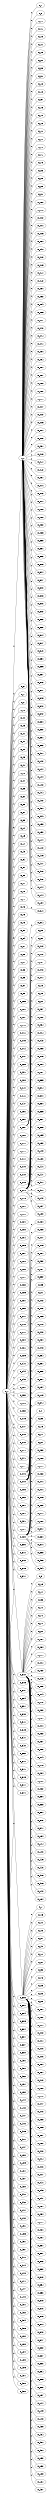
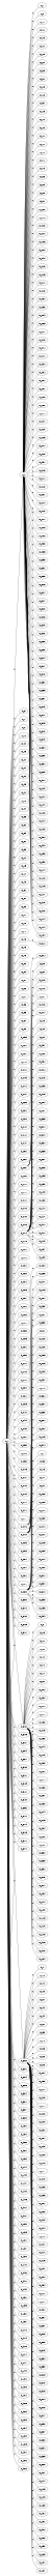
  graph {
    fontname=Lato
    rankdir=LR
    node [fontname=Lato]
    edge [fontname=Lato]
    id_0
    id_7
    id_9
    id_11
    id_14
    id_18
    id_26
    id_29
    id_31
    id_33
    id_34
    id_43
    id_49
    id_57
    id_60
    id_62
    id_63
    id_64
    id_66
    id_69
    id_74
    id_79
    id_83
    id_85
    id_89
    id_94
    id_108
    id_115
    id_119
    id_121
    id_125
    id_132
    id_142
    id_143
    id_145
    id_146
    id_149
    id_152
    id_153
    id_154
    id_155
    id_167
    id_173
    id_174
    id_176
    id_182
    id_184
    id_186
    id_187
    id_190
    id_199
    id_212
    id_217
    id_219
    id_225
    id_226
    id_228
    id_236
    id_240
    id_246
    id_249
    id_256
    id_262
    id_263
    id_266
    id_285
    id_290
    id_293
    id_295
    id_300
    id_301
    id_303
    id_310
    id_311
    id_317
    id_318
    id_320
    id_328
    id_329
    id_333
    id_339
    id_342
    id_347
    id_348
    id_352
    id_355
    id_357
    id_363
    id_367
    id_375
    id_378
    id_379
    id_382
    id_389
    id_391
    id_393
    id_416
    id_419
    id_421
    id_422
    id_423
    id_424
    id_429
    id_432
    id_444
    id_450
    id_458
    id_461
    id_463
    id_465
    id_467
    id_468
    id_469
    id_472
    id_474
    id_491
    id_1
    id_5
    id_6
    id_8
    id_10
    id_12
    id_13
    id_16
    id_17
    id_22
    id_23
    id_24
    id_25
    id_27
    id_30
    id_32
    id_35
    id_36
    id_38
    id_42
    id_45
    id_47
    id_48
    id_54
    id_56
    id_58
    id_67
    id_68
    id_72
    id_73
    id_75
    id_78
    id_82
    id_84
    id_87
    id_90
    id_92
    id_93
    id_95
    id_97
    id_98
    id_100
    id_102
    id_107
    id_110
    id_114
    id_120
    id_124
    id_127
    id_130
    id_134
    id_138
    id_141
    id_144
    id_147
    id_151
    id_156
    id_157
    id_158
    id_161
    id_162
    id_166
    id_168
    id_169
    id_170
    id_172
    id_175
    id_181
    id_188
    id_191
    id_193
    id_194
    id_195
    id_197
    id_198
    id_200
    id_201
    id_203
    id_205
    id_206
    id_209
    id_216
    id_220
    id_222
    id_232
    id_234
    id_235
    id_242
    id_244
    id_248
    id_252
    id_253
    id_255
    id_259
    id_265
    id_267
    id_268
    id_269
    id_272
    id_274
    id_277
    id_278
    id_279
    id_280
    id_283
    id_291
    id_292
    id_294
    id_296
    id_299
    id_308
    id_312
    id_313
    id_315
    id_316
    id_319
    id_325
    id_327
    id_334
    id_336
    id_340
    id_344
    id_345
    id_346
    id_349
    id_353
    id_361
    id_364
    id_365
    id_366
    id_371
    id_380
    id_381
    id_384
    id_385
    id_392
    id_396
    id_397
    id_399
    id_401
    id_402
    id_403
    id_406
    id_409
    id_412
    id_413
    id_417
    id_418
    id_425
    id_426
    id_427
    id_433
    id_435
    id_436
    id_437
    id_439
    id_442
    id_443
    id_446
    id_449
    id_454
    id_455
    id_456
    id_457
    id_462
    id_464
    id_470
    id_476
    id_477
    id_479
    id_481
    id_483
    id_484
    id_485
    id_489
    id_490
    id_492
    id_493
    id_495
    id_496
    id_498
    id_499
    id_341
    id_324
    id_39
    id_52
    id_163
    id_229
    id_257
    id_273
    id_276
    id_19
    id_20
    id_81
    id_137
    id_189
    id_204
    id_224
    id_243
    id_250
    id_260
    id_282
    id_287
    id_305
    id_314
    id_321
    id_332
    id_335
    id_337
    id_350
    id_405
    id_408
    id_410
    id_438
    id_441
    id_447
    id_466
    id_471
    id_473
    id_487
    id_488
    id_192
    id_230
    id_117
    id_165
    id_196
    id_239
    id_297
    id_309
-   id_55
    id_96
    id_123
    id_129
    id_135
    id_210
    id_223
    id_231
    id_270
    id_304
    id_356
    id_359
    id_386
    id_431
    id_440
    id_374
    id_2
    id_59
    id_65
    id_77
    id_86
    id_103
    id_105
    id_122
    id_133
    id_171
    id_211
    id_215
    id_238
    id_271
    id_298
    id_326
    id_331
    id_362
    id_390
    id_400
    id_494
    id_3
    id_40
    id_46
    id_50
    id_61
    id_71
    id_76
    id_91
    id_101
    id_104
    id_112
    id_126
    n395 [label=id_739]
    id_140
    id_159
    id_164
    n399 [label=id_679]
    id_183
    id_202
    id_221
    id_233
    id_237
    id_258
    id_264
    id_275
    id_284
    id_288
    id_289
    id_302
    id_330
    id_351
    id_369
    id_376
    id_404
    id_414
    id_428
    id_445
    id_448
    id_460
    id_475
    id_478
    id_482
    id_4
    id_15
    id_21
    id_28
    id_37
    id_41
    id_44
    id_51
    id_53
    id_70
    id_80
    id_88
    id_99
    id_106
    id_109
    id_111
    id_113
    id_116
    id_118
    id_128
    id_131
    id_136
    id_148
    id_150
    id_160
    id_177
    id_178
    id_180
    id_185
    id_207
    id_208
    id_213
    id_214
    id_218
    id_227
    id_241
    id_245
    id_247
    id_251
    id_254
    id_261
    id_281
    id_286
    id_306
    id_307
    id_323
    id_338
    id_343
    id_354
    id_358
    id_360
    id_368
    id_370
    id_372
    id_373
    id_377
    id_383
    id_387
    id_388
    id_394
    id_395
    id_398
    id_407
    id_411
    id_415
    id_420
    id_430
    id_434
    id_451
    id_452
    id_453
    id_459
    id_480
    id_486
    id_497
    id_0 -- id_7 [label=1]
    id_0 -- id_9 [label=1]
    id_0 -- id_11 [label=1]
    id_0 -- id_14 [label=1]
    id_0 -- id_18 [label=1]
    id_0 -- id_26 [label=1]
    id_0 -- id_29 [label=1]
    id_0 -- id_31 [label=1]
    id_0 -- id_33 [label=1]
    id_0 -- id_34 [label=1]
    id_0 -- id_43 [label=1]
    id_0 -- id_49 [label=1]
    id_0 -- id_57 [label=1]
    id_0 -- id_60 [label=1]
    id_0 -- id_62 [label=1]
    id_0 -- id_63 [label=1]
    id_0 -- id_64 [label=1]
    id_0 -- id_66 [label=1]
    id_0 -- id_69 [label=1]
    id_0 -- id_74 [label=1]
    id_0 -- id_79 [label=1]
    id_0 -- id_83 [label=1]
    id_0 -- id_85 [label=1]
    id_0 -- id_89 [label=1]
    id_0 -- id_94 [label=1]
    id_0 -- id_108 [label=1]
    id_0 -- id_115 [label=1]
    id_0 -- id_119 [label=1]
    id_0 -- id_121 [label=1]
    id_0 -- id_125 [label=1]
    id_0 -- id_132 [label=1]
    id_0 -- id_142 [label=1]
    id_0 -- id_143 [label=1]
    id_0 -- id_145 [label=1]
    id_0 -- id_146 [label=1]
    id_0 -- id_149 [label=1]
    id_0 -- id_152 [label=1]
    id_0 -- id_153 [label=1]
    id_0 -- id_154 [label=1]
    id_0 -- id_155 [label=1]
    id_0 -- id_167 [label=1]
    id_0 -- id_173 [label=1]
    id_0 -- id_174 [label=1]
    id_0 -- id_176 [label=1]
    id_0 -- id_182 [label=1]
    id_0 -- id_184 [label=1]
    id_0 -- id_186 [label=1]
    id_0 -- id_187 [label=1]
    id_0 -- id_190 [label=1]
    id_0 -- id_199 [label=1]
    id_0 -- id_212 [label=1]
    id_0 -- id_217 [label=1]
    id_0 -- id_219 [label=1]
    id_0 -- id_225 [label=1]
    id_0 -- id_226 [label=1]
    id_0 -- id_228 [label=1]
    id_0 -- id_236 [label=1]
    id_0 -- id_240 [label=1]
    id_0 -- id_246 [label=1]
    id_0 -- id_249 [label=1]
    id_0 -- id_256 [label=1]
    id_0 -- id_262 [label=1]
    id_0 -- id_263 [label=1]
    id_0 -- id_266 [label=1]
    id_0 -- id_285 [label=1]
    id_0 -- id_290 [label=1]
    id_0 -- id_293 [label=1]
    id_0 -- id_295 [label=1]
    id_0 -- id_300 [label=1]
    id_0 -- id_301 [label=1]
    id_0 -- id_303 [label=1]
    id_0 -- id_310 [label=1]
    id_0 -- id_311 [label=1]
    id_0 -- id_317 [label=1]
    id_0 -- id_318 [label=1]
    id_0 -- id_320 [label=1]
    id_0 -- id_328 [label=1]
    id_0 -- id_329 [label=1]
    id_0 -- id_333 [label=1]
    id_0 -- id_339 [label=1]
    id_0 -- id_342 [label=1]
    id_0 -- id_347 [label=1]
    id_0 -- id_348 [label=1]
    id_0 -- id_352 [label=1]
    id_0 -- id_355 [label=1]
    id_0 -- id_357 [label=1]
    id_0 -- id_363 [label=1]
    id_0 -- id_367 [label=1]
    id_0 -- id_375 [label=1]
    id_0 -- id_378 [label=1]
    id_0 -- id_379 [label=1]
    id_0 -- id_382 [label=1]
    id_0 -- id_389 [label=1]
    id_0 -- id_391 [label=1]
    id_0 -- id_393 [label=1]
    id_0 -- id_416 [label=1]
    id_0 -- id_419 [label=1]
    id_0 -- id_421 [label=1]
    id_0 -- id_422 [label=1]
    id_0 -- id_423 [label=1]
    id_0 -- id_424 [label=1]
    id_0 -- id_429 [label=1]
    id_0 -- id_432 [label=1]
    id_0 -- id_444 [label=1]
    id_0 -- id_450 [label=1]
    id_0 -- id_458 [label=1]
    id_0 -- id_461 [label=1]
    id_0 -- id_463 [label=1]
    id_0 -- id_465 [label=1]
    id_0 -- id_467 [label=1]
    id_0 -- id_468 [label=1]
    id_0 -- id_469 [label=1]
    id_0 -- id_472 [label=1]
    id_0 -- id_474 [label=1]
    id_0 -- id_491 [label=1]
    id_1 -- id_0 [label=1]
    id_1 -- id_5 [label=1]
    id_1 -- id_6 [label=1]
    id_1 -- id_8 [label=1]
    id_1 -- id_10 [label=1]
    id_1 -- id_12 [label=1]
    id_1 -- id_13 [label=1]
    id_1 -- id_16 [label=1]
    id_1 -- id_17 [label=1]
    id_1 -- id_22 [label=1]
    id_1 -- id_23 [label=1]
    id_1 -- id_24 [label=1]
    id_1 -- id_25 [label=1]
    id_1 -- id_27 [label=1]
    id_1 -- id_30 [label=1]
    id_1 -- id_32 [label=1]
    id_1 -- id_35 [label=1]
    id_1 -- id_36 [label=1]
    id_1 -- id_38 [label=8]
    id_1 -- id_42 [label=1]
    id_1 -- id_45 [label=1]
    id_1 -- id_47 [label=1]
    id_1 -- id_48 [label=1]
    id_1 -- id_54 [label=1]
    id_1 -- id_56 [label=1]
    id_1 -- id_58 [label=1]
    id_1 -- id_67 [label=1]
    id_1 -- id_68 [label=1]
    id_1 -- id_72 [label=1]
    id_1 -- id_73 [label=1]
    id_1 -- id_75 [label=1]
    id_1 -- id_78 [label=1]
    id_1 -- id_82 [label=3]
    id_1 -- id_84 [label=1]
    id_1 -- id_87 [label=1]
    id_1 -- id_90 [label=1]
    id_1 -- id_92 [label=1]
    id_1 -- id_93 [label=1]
    id_1 -- id_95 [label=1]
    id_1 -- id_97 [label=1]
    id_1 -- id_98 [label=1]
    id_1 -- id_100 [label=1]
    id_1 -- id_102 [label=1]
    id_1 -- id_107 [label=1]
    id_1 -- id_110 [label=1]
    id_1 -- id_114 [label=1]
    id_1 -- id_120 [label=1]
    id_1 -- id_124 [label=1]
    id_1 -- id_127 [label=1]
    id_1 -- id_130 [label=1]
    id_1 -- id_134 [label=1]
    id_1 -- id_138 [label=1]
    id_1 -- id_141 [label=1]
    id_1 -- id_144 [label=1]
    id_1 -- id_147 [label=1]
    id_1 -- id_151 [label=1]
    id_1 -- id_156 [label=1]
    id_1 -- id_157 [label=1]
    id_1 -- id_158 [label=1]
    id_1 -- id_161 [label=1]
    id_1 -- id_162 [label=1]
    id_1 -- id_166 [label=1]
    id_1 -- id_168 [label=1]
    id_1 -- id_169 [label=1]
    id_1 -- id_170 [label=1]
    id_1 -- id_172 [label=1]
    id_1 -- id_175 [label=1]
    id_1 -- id_181 [label=1]
    id_1 -- id_188 [label=1]
    id_1 -- id_191 [label=1]
    id_1 -- id_193 [label=1]
    id_1 -- id_194 [label=1]
    id_1 -- id_195 [label=1]
    id_1 -- id_197 [label=1]
    id_1 -- id_198 [label=1]
    id_1 -- id_200 [label=1]
    id_1 -- id_201 [label=1]
    id_1 -- id_203 [label=1]
    id_1 -- id_205 [label=1]
    id_1 -- id_206 [label=1]
    id_1 -- id_209 [label=1]
    id_1 -- id_216 [label=1]
    id_1 -- id_220 [label=1]
    id_1 -- id_222 [label=1]
    id_1 -- id_232 [label=1]
    id_1 -- id_234 [label=1]
    id_1 -- id_235 [label=1]
    id_1 -- id_242 [label=1]
    id_1 -- id_244 [label=1]
    id_1 -- id_248 [label=1]
    id_1 -- id_252 [label=1]
    id_1 -- id_253 [label=1]
    id_1 -- id_255 [label=1]
    id_1 -- id_259 [label=1]
    id_1 -- id_265 [label=1]
    id_1 -- id_267 [label=1]
    id_1 -- id_268 [label=1]
    id_1 -- id_269 [label=1]
    id_1 -- id_272 [label=1]
    id_1 -- id_274 [label=1]
    id_1 -- id_277 [label=1]
    id_1 -- id_278 [label=1]
    id_1 -- id_279 [label=1]
    id_1 -- id_280 [label=1]
    id_1 -- id_283 [label=1]
    id_1 -- id_291 [label=1]
    id_1 -- id_292 [label=1]
    id_1 -- id_294 [label=1]
    id_1 -- id_296 [label=1]
    id_1 -- id_299 [label=1]
    id_1 -- id_308 [label=1]
    id_1 -- id_312 [label=1]
    id_1 -- id_313 [label=1]
    id_1 -- id_315 [label=1]
    id_1 -- id_316 [label=1]
    id_1 -- id_319 [label=1]
    id_1 -- id_325 [label=1]
    id_1 -- id_327 [label=1]
    id_1 -- id_334 [label=1]
    id_1 -- id_336 [label=1]
    id_1 -- id_340 [label=1]
    id_1 -- id_344 [label=1]
    id_1 -- id_345 [label=1]
    id_1 -- id_346 [label=1]
    id_1 -- id_349 [label=1]
    id_1 -- id_353 [label=1]
    id_1 -- id_361 [label=1]
    id_1 -- id_364 [label=1]
    id_1 -- id_365 [label=1]
    id_1 -- id_366 [label=1]
    id_1 -- id_371 [label=1]
    id_1 -- id_380 [label=1]
    id_1 -- id_381 [label=1]
    id_1 -- id_384 [label=1]
    id_1 -- id_385 [label=1]
    id_1 -- id_392 [label=1]
    id_1 -- id_396 [label=1]
    id_1 -- id_397 [label=1]
    id_1 -- id_399 [label=1]
    id_1 -- id_401 [label=1]
    id_1 -- id_402 [label=1]
    id_1 -- id_403 [label=1]
    id_1 -- id_406 [label=1]
    id_1 -- id_409 [label=1]
    id_1 -- id_412 [label=1]
    id_1 -- id_413 [label=1]
    id_1 -- id_417 [label=1]
    id_1 -- id_418 [label=1]
    id_1 -- id_425 [label=1]
    id_1 -- id_426 [label=1]
    id_1 -- id_427 [label=1]
    id_1 -- id_433 [label=1]
    id_1 -- id_435 [label=1]
    id_1 -- id_436 [label=1]
    id_1 -- id_437 [label=1]
    id_1 -- id_439 [label=1]
    id_1 -- id_442 [label=1]
    id_1 -- id_443 [label=1]
    id_1 -- id_446 [label=1]
    id_1 -- id_449 [label=1]
    id_1 -- id_454 [label=1]
    id_1 -- id_455 [label=1]
    id_1 -- id_456 [label=1]
    id_1 -- id_457 [label=1]
    id_1 -- id_462 [label=1]
    id_1 -- id_464 [label=1]
    id_1 -- id_470 [label=1]
    id_1 -- id_476 [label=1]
    id_1 -- id_477 [label=1]
    id_1 -- id_479 [label=1]
    id_1 -- id_481 [label=1]
    id_1 -- id_483 [label=1]
    id_1 -- id_484 [label=1]
    id_1 -- id_485 [label=1]
    id_1 -- id_489 [label=1]
    id_1 -- id_490 [label=1]
    id_1 -- id_492 [label=1]
    id_1 -- id_493 [label=1]
    id_1 -- id_495 [label=1]
    id_1 -- id_496 [label=1]
    id_1 -- id_498 [label=1]
    id_1 -- id_499 [label=1]
    id_73 -- id_341 [label=1]
    id_134 -- id_324 [label=1]
    id_157 -- id_39 [label=1]
    id_157 -- id_52 [label=1]
    id_157 -- id_163 [label=1]
    id_157 -- id_229 [label=1]
    id_157 -- id_257 [label=1]
    id_157 -- id_273 [label=1]
    id_157 -- id_276 [label=1]
    id_172 -- id_19 [label=1]
    id_172 -- id_20 [label=1]
    id_172 -- id_81 [label=1]
    id_172 -- id_137 [label=1]
    id_172 -- id_189 [label=1]
    id_172 -- id_204 [label=1]
    id_172 -- id_224 [label=1]
    id_172 -- id_243 [label=1]
    id_172 -- id_250 [label=1]
    id_172 -- id_260 [label=1]
    id_172 -- id_282 [label=1]
    id_172 -- id_287 [label=1]
    id_172 -- id_305 [label=1]
    id_172 -- id_314 [label=1]
    id_172 -- id_321 [label=1]
    id_172 -- id_332 [label=1]
    id_172 -- id_335 [label=1]
    id_172 -- id_337 [label=1]
    id_172 -- id_350 [label=1]
    id_172 -- id_405 [label=1]
    id_172 -- id_408 [label=1]
    id_172 -- id_410 [label=1]
    id_172 -- id_438 [label=1]
    id_172 -- id_441 [label=1]
    id_172 -- id_447 [label=1]
    id_172 -- id_466 [label=1]
    id_172 -- id_471 [label=1]
    id_172 -- id_473 [label=1]
    id_172 -- id_487 [label=1]
    id_172 -- id_488 [label=1]
    id_220 -- id_192 [label=1]
    id_248 -- id_230 [label=1]
    id_278 -- id_117 [label=1]
    id_278 -- id_165 [label=1]
    id_278 -- id_196 [label=1]
    id_278 -- id_239 [label=1]
    id_278 -- id_297 [label=1]
    id_278 -- id_309 [label=1]
-   id_279 -- id_55 [label=1]
    id_279 -- id_96 [label=1]
    id_279 -- id_123 [label=1]
    id_279 -- id_129 [label=1]
    id_279 -- id_135 [label=1]
    id_279 -- id_210 [label=1]
    id_279 -- id_223 [label=1]
    id_279 -- id_231 [label=1]
    id_279 -- id_270 [label=1]
    id_279 -- id_304 [label=1]
    id_279 -- id_356 [label=1]
    id_279 -- id_359 [label=1]
    id_279 -- id_386 [label=1]
    id_279 -- id_431 [label=1]
    id_279 -- id_440 [label=1]
    id_280 -- id_374 [label=1]
    id_299 -- id_2 [label=1]
    id_299 -- id_59 [label=1]
    id_299 -- id_65 [label=1]
    id_299 -- id_77 [label=1]
    id_299 -- id_86 [label=1]
    id_299 -- id_103 [label=1]
    id_299 -- id_105 [label=1]
    id_299 -- id_122 [label=1]
    id_299 -- id_133 [label=1]
    id_299 -- id_171 [label=1]
    id_299 -- id_211 [label=1]
    id_299 -- id_215 [label=1]
    id_299 -- id_238 [label=1]
    id_299 -- id_271 [label=1]
    id_299 -- id_298 [label=1]
    id_299 -- id_326 [label=1]
    id_299 -- id_331 [label=1]
    id_299 -- id_362 [label=1]
    id_299 -- id_390 [label=1]
    id_299 -- id_400 [label=1]
    id_299 -- id_494 [label=1]
    id_319 -- id_3 [label=1]
    id_319 -- id_40 [label=1]
    id_319 -- id_46 [label=1]
    id_319 -- id_50 [label=1]
    id_319 -- id_61 [label=1]
    id_319 -- id_71 [label=1]
    id_319 -- id_76 [label=1]
    id_319 -- id_91 [label=1]
    id_319 -- id_101 [label=1]
    id_319 -- id_104 [label=1]
    id_319 -- id_112 [label=1]
    id_319 -- id_126 [label=1]
    id_319 -- n395 [label=1]
    id_319 -- id_140 [label=1]
    id_319 -- id_159 [label=1]
    id_319 -- id_164 [label=1]
    id_319 -- n399 [label=1]
    id_319 -- id_183 [label=1]
    id_319 -- id_202 [label=1]
    id_319 -- id_221 [label=1]
    id_319 -- id_233 [label=1]
    id_319 -- id_237 [label=1]
    id_319 -- id_258 [label=1]
    id_319 -- id_264 [label=1]
    id_319 -- id_275 [label=1]
    id_319 -- id_284 [label=1]
    id_319 -- id_288 [label=1]
    id_319 -- id_289 [label=1]
    id_319 -- id_302 [label=1]
    id_319 -- id_330 [label=1]
    id_319 -- id_351 [label=1]
    id_319 -- id_369 [label=1]
    id_319 -- id_376 [label=1]
    id_319 -- id_404 [label=1]
    id_319 -- id_414 [label=1]
    id_319 -- id_428 [label=1]
    id_319 -- id_445 [label=1]
    id_319 -- id_448 [label=1]
    id_319 -- id_460 [label=1]
    id_319 -- id_475 [label=1]
    id_319 -- id_478 [label=1]
    id_319 -- id_482 [label=1]
    id_380 -- id_4 [label=1]
    id_380 -- id_15 [label=1]
    id_380 -- id_21 [label=1]
    id_380 -- id_28 [label=1]
    id_380 -- id_37 [label=1]
    id_380 -- id_41 [label=1]
    id_380 -- id_44 [label=1]
    id_380 -- id_51 [label=1]
    id_380 -- id_53 [label=1]
    id_380 -- id_70 [label=1]
    id_380 -- id_80 [label=1]
    id_380 -- id_88 [label=1]
    id_380 -- id_99 [label=1]
    id_380 -- id_106 [label=1]
    id_380 -- id_109 [label=1]
    id_380 -- id_111 [label=1]
    id_380 -- id_113 [label=1]
    id_380 -- id_116 [label=1]
    id_380 -- id_118 [label=1]
    id_380 -- id_128 [label=1]
    id_380 -- id_131 [label=1]
    id_380 -- id_136 [label=1]
    id_380 -- id_148 [label=1]
    id_380 -- id_150 [label=1]
    id_380 -- id_160 [label=1]
    id_380 -- id_177 [label=1]
    id_380 -- id_178 [label=1]
    id_380 -- id_180 [label=1]
    id_380 -- id_185 [label=1]
    id_380 -- id_207 [label=1]
    id_380 -- id_208 [label=1]
    id_380 -- id_213 [label=1]
    id_380 -- id_214 [label=1]
    id_380 -- id_218 [label=1]
    id_380 -- id_227 [label=1]
    id_380 -- id_241 [label=1]
    id_380 -- id_245 [label=1]
    id_380 -- id_247 [label=1]
    id_380 -- id_251 [label=1]
    id_380 -- id_254 [label=1]
    id_380 -- id_261 [label=1]
    id_380 -- id_281 [label=1]
    id_380 -- id_286 [label=1]
    id_380 -- id_306 [label=1]
    id_380 -- id_307 [label=1]
    id_380 -- id_323 [label=1]
    id_380 -- id_338 [label=1]
    id_380 -- id_343 [label=1]
    id_380 -- id_354 [label=1]
    id_380 -- id_358 [label=1]
    id_380 -- id_360 [label=1]
    id_380 -- id_368 [label=1]
    id_380 -- id_370 [label=1]
    id_380 -- id_372 [label=1]
    id_380 -- id_373 [label=1]
    id_380 -- id_377 [label=1]
    id_380 -- id_383 [label=1]
    id_380 -- id_387 [label=1]
    id_380 -- id_388 [label=1]
    id_380 -- id_394 [label=1]
    id_380 -- id_395 [label=1]
    id_380 -- id_398 [label=1]
    id_380 -- id_407 [label=1]
    id_380 -- id_411 [label=1]
    id_380 -- id_415 [label=1]
    id_380 -- id_420 [label=1]
    id_380 -- id_430 [label=1]
    id_380 -- id_434 [label=1]
    id_380 -- id_451 [label=1]
    id_380 -- id_452 [label=1]
    id_380 -- id_453 [label=1]
    id_380 -- id_459 [label=1]
    id_380 -- id_480 [label=1]
    id_380 -- id_486 [label=1]
    id_380 -- id_497 [label=1]
  }
